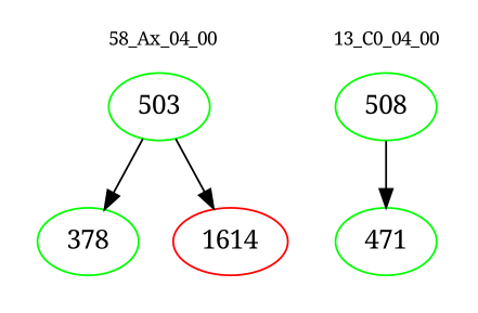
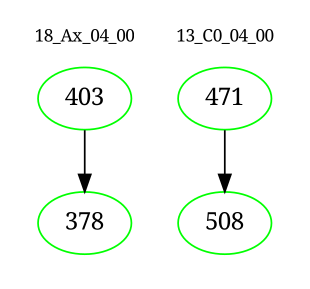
  digraph {
    fontname="Noto Serif"
    node [color=green fontname="Noto Serif"]
    edge [color=black fontname="Noto Serif"]
-   n1 [label=503]
+   n1 [label=403]
    n2 [label=378]
-   n3 [color=red label=1614]
    n4 [label=471]
    n5 [label=508]
    subgraph cluster_1 {
      color=white
      fontsize=10
-     label="58_Ax_04_00"
+     label="18_Ax_04_00"
      n1
      n2
-     n3
    }
    subgraph cluster_2 {
      color=white
      fontsize=10
      label="13_C0_04_00"
      n4
      n5
    }
    n1 -> n2
-   n1 -> n3
-   n5 -> n4
+   n4 -> n5
  }
